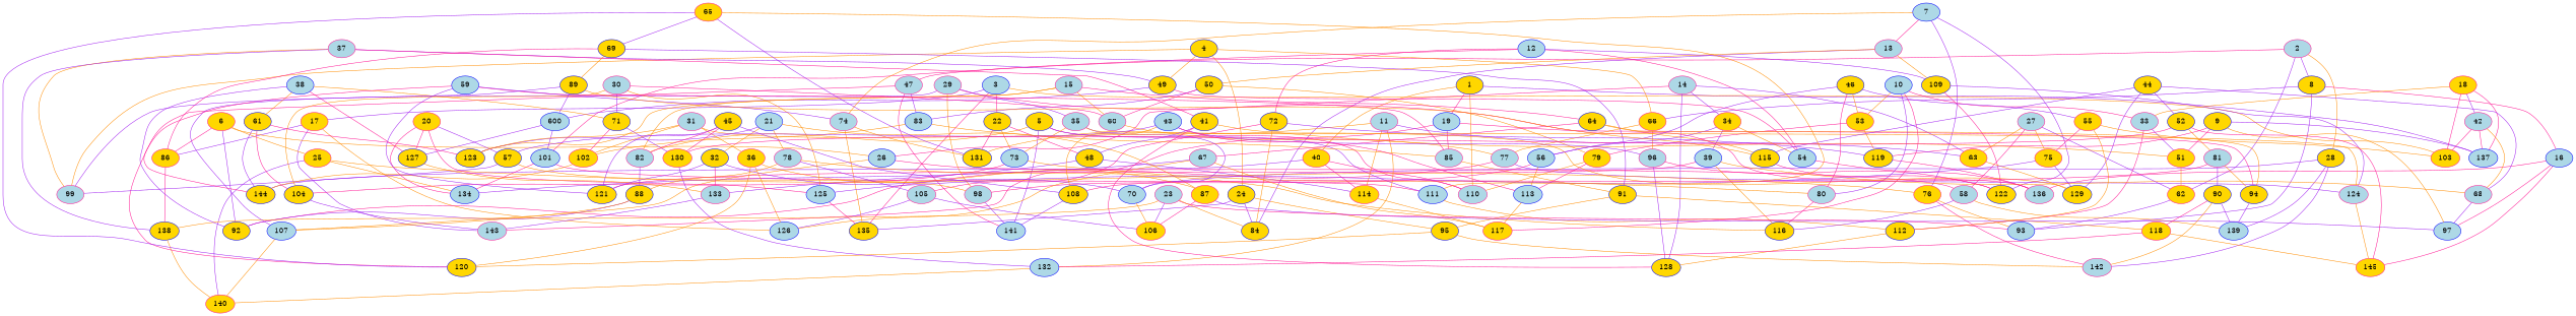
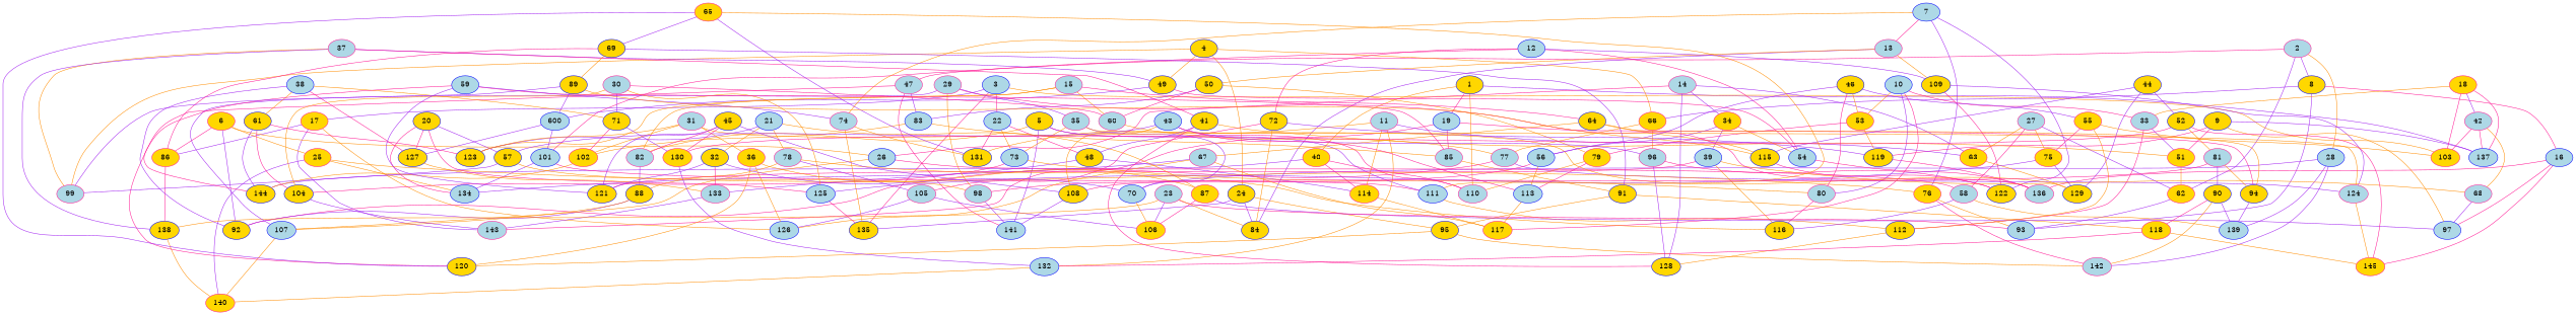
  graph {
    node [color=blue fillcolor=gold style=filled]
    edge [color=darkorange]
    19 [fillcolor=lightblue]
    1
    40 [color=deeppink]
    110 [color=deeppink fillcolor=lightblue]
    137 [fillcolor=lightblue]
    143 [color=deeppink fillcolor=lightblue]
    85 [color=deeppink fillcolor=lightblue]
    94
    114 [color=deeppink]
    144
    2 [color=deeppink fillcolor=lightblue]
    8
-   28
+   28 [fillcolor=lightblue]
    62 [color=deeppink]
    101 [fillcolor=lightblue]
    66 [color=deeppink]
    16 [fillcolor=lightblue]
    93 [fillcolor=lightblue]
    70 [fillcolor=lightblue]
    139 [fillcolor=lightblue]
    142 [color=deeppink fillcolor=lightblue]
    111 [fillcolor=lightblue]
    134 [fillcolor=lightblue]
    3 [fillcolor=lightblue]
    17 [color=deeppink]
-   22
+   22 [fillcolor=lightblue]
    103 [color=deeppink]
    135
    86 [color=deeppink]
    126 [fillcolor=lightblue]
    131
    48
    73 [fillcolor=lightblue]
    4
    24
    49
    99 [color=deeppink fillcolor=lightblue]
    84
    95
    54 [fillcolor=lightblue]
    n41 [fillcolor=lightblue label=600]
    96 [color=deeppink fillcolor=lightblue]
    77 [color=deeppink fillcolor=lightblue]
    5
    82 [color=deeppink fillcolor=lightblue]
    141 [fillcolor=lightblue]
    88
    112
    6 [color=deeppink]
    25 [color=deeppink]
    26 [fillcolor=lightblue]
    92
    76 [color=deeppink]
    140 [color=deeppink]
    58 [color=deeppink fillcolor=lightblue]
    107 [fillcolor=lightblue]
    138
    7 [fillcolor=lightblue]
    13 [color=deeppink fillcolor=lightblue]
    74 [color=deeppink fillcolor=lightblue]
    122
    109
    50
    97 [fillcolor=lightblue]
    136 [color=deeppink fillcolor=lightblue]
    145 [color=deeppink]
    9
    51 [color=deeppink]
    119
    10 [fillcolor=lightblue]
    33 [color=deeppink fillcolor=lightblue]
    53 [color=deeppink]
    80 [color=deeppink fillcolor=lightblue]
    117 [color=deeppink]
    79 [color=deeppink]
    116
    11 [color=deeppink fillcolor=lightblue]
    63 [color=deeppink]
    132 [fillcolor=lightblue]
    129
    12 [fillcolor=lightblue]
    47 [color=deeppink fillcolor=lightblue]
    72
    120
    83 [fillcolor=lightblue]
    105 [color=deeppink fillcolor=lightblue]
    124 [color=deeppink fillcolor=lightblue]
    60 [color=deeppink fillcolor=lightblue]
    14 [color=deeppink fillcolor=lightblue]
    34 [color=deeppink]
    128
    39 [fillcolor=lightblue]
    56 [fillcolor=lightblue]
    15 [color=deeppink fillcolor=lightblue]
    64
    123
    115
    67 [color=deeppink fillcolor=lightblue]
    18 [color=deeppink]
    42 [color=deeppink fillcolor=lightblue]
    68 [color=deeppink fillcolor=lightblue]
    91
-   20 [color=deeppink]
+   20
    57
    125 [fillcolor=lightblue]
    127
    98 [color=deeppink fillcolor=lightblue]
    133 [color=deeppink fillcolor=lightblue]
    21 [fillcolor=lightblue]
    32
    78 [color=deeppink fillcolor=lightblue]
    87 [color=deeppink]
    121
    106 [color=deeppink]
    104
    23 [color=deeppink fillcolor=lightblue]
    27 [color=deeppink fillcolor=lightblue]
    75 [color=deeppink]
    29 [color=deeppink fillcolor=lightblue]
    35 [color=deeppink fillcolor=lightblue]
    30 [color=deeppink fillcolor=lightblue]
    71
    102 [color=deeppink]
    130 [color=deeppink]
    31 [color=deeppink fillcolor=lightblue]
    36 [color=deeppink]
    113 [fillcolor=lightblue]
    37 [color=deeppink fillcolor=lightblue]
    41
    38 [fillcolor=lightblue]
    61
    43 [fillcolor=lightblue]
    108
    44
    52
    81 [color=deeppink fillcolor=lightblue]
    45
    46
    55 [color=deeppink]
    90
    59 [fillcolor=lightblue]
    65 [color=deeppink]
    69
    89
    118 [color=deeppink]
    19 -- 143 [color=deeppink]
    19 -- 85 [color=deeppink]
    19 -- 94 [color=deeppink]
    1 -- 19 [color=deeppink]
    1 -- 40
    1 -- 110
    1 -- 137 [color=purple]
    40 -- 110 [color=deeppink]
    40 -- 114 [color=deeppink]
    40 -- 144 [color=purple]
    85 -- 91
    94 -- 139 [color=purple]
    114 -- 117
    2 -- 8 [color=purple]
    2 -- 28
    2 -- 62 [color=purple]
    2 -- 101 [color=deeppink]
    8 -- 66 [color=purple]
    8 -- 16 [color=deeppink]
    8 -- 93 [color=purple]
    28 -- 70 [color=purple]
    28 -- 139 [color=purple]
    28 -- 142 [color=purple]
    62 -- 93 [color=purple]
    101 -- 111 [color=deeppink]
-   101 -- 134 [color=deeppink]
+   101 -- 134 [color=purple]
    66 -- 96
    66 -- 77
    16 -- 97 [color=deeppink]
    16 -- 136 [color=deeppink]
    16 -- 145 [color=deeppink]
    70 -- 106
    111 -- 112
    3 -- 17 [color=purple]
    3 -- 22 [color=deeppink]
    3 -- 103
    3 -- 135 [color=deeppink]
    17 -- 143 [color=purple]
    17 -- 86 [color=purple]
    17 -- 126
    22 -- 131 [color=deeppink]
    22 -- 48 [color=deeppink]
    22 -- 73
    86 -- 138 [color=deeppink]
    48 -- 114 [color=purple]
    48 -- 133 [color=purple]
    73 -- 80
    73 -- 104 [color=deeppink]
    4 -- 66
    4 -- 24
    4 -- 49
    4 -- 99
    24 -- 135 [color=purple]
    24 -- 84 [color=purple]
    24 -- 95
    49 -- 54 [color=deeppink]
    49 -- n41 [color=purple]
    95 -- 142
    95 -- 120
    54 -- 136 [color=deeppink]
    n41 -- 101 [color=purple]
    n41 -- 127 [color=purple]
    96 -- 122 [color=deeppink]
    96 -- 128 [color=purple]
    77 -- 92 [color=deeppink]
    77 -- 124 [color=purple]
    5 -- 110 [color=deeppink]
    5 -- 111 [color=purple]
    5 -- 82
    5 -- 141 [color=purple]
    82 -- 88 [color=purple]
    88 -- 92 [color=purple]
    88 -- 107
    112 -- 128
    6 -- 86 [color=deeppink]
    6 -- 25
    6 -- 26
    6 -- 92 [color=purple]
    25 -- 134
    25 -- 76
    25 -- 140 [color=purple]
    26 -- 58 [color=deeppink]
    26 -- 107
    76 -- 93
    76 -- 142 [color=deeppink]
    58 -- 139
    58 -- 116 [color=purple]
    107 -- 140
    138 -- 140
    7 -- 76 [color=purple]
    7 -- 13 [color=deeppink]
    7 -- 74
    7 -- 122 [color=purple]
    13 -- 84 [color=purple]
    13 -- 109
    13 -- 50
    74 -- 135
    74 -- 131
    109 -- 122 [color=deeppink]
    109 -- 124 [color=purple]
    50 -- 79
    50 -- 83 [color=purple]
    50 -- 60 [color=deeppink]
    9 -- 137 [color=purple]
    9 -- 97
    9 -- 51 [color=deeppink]
    9 -- 119 [color=deeppink]
    51 -- 62
    119 -- 136 [color=deeppink]
    10 -- 33 [color=deeppink]
    10 -- 53
    10 -- 80 [color=purple]
    10 -- 117 [color=deeppink]
    33 -- 112 [color=deeppink]
    33 -- 51 [color=purple]
    53 -- 119
    53 -- 79 [color=deeppink]
    80 -- 116 [color=deeppink]
    79 -- 110
    79 -- 113 [color=deeppink]
    11 -- 114
    11 -- 131
    11 -- 63 [color=purple]
    11 -- 132
    63 -- 129
    132 -- 140
    12 -- 54 [color=deeppink]
    12 -- 109 [color=purple]
    12 -- 47 [color=deeppink]
    12 -- 72 [color=deeppink]
    47 -- 141 [color=deeppink]
    47 -- 120 [color=deeppink]
    47 -- 83 [color=purple]
    72 -- 84
    72 -- 119 [color=purple]
    72 -- 105 [color=deeppink]
    83 -- 85
    83 -- 102
    105 -- 126 [color=purple]
    105 -- 106 [color=purple]
    124 -- 145
    60 -- 77
    14 -- 26 [color=deeppink]
    14 -- 63 [color=purple]
    14 -- 34 [color=purple]
    14 -- 128 [color=purple]
    34 -- 54
    34 -- 39 [color=purple]
    34 -- 56 [color=purple]
    39 -- 116
    39 -- 68
    39 -- 121 [color=deeppink]
    56 -- 98 [color=deeppink]
    56 -- 113
    15 -- 82
    15 -- 60
    15 -- 64 [color=deeppink]
    15 -- 123
    64 -- 94
    64 -- 115
-   64 -- 67 [color=deeppink]
+   64 -- 67
    115 -- 122 [color=deeppink]
    67 -- 134 [color=purple]
    67 -- 126
    67 -- 117
    18 -- 137 [color=deeppink]
    18 -- 103 [color=deeppink]
    18 -- 33
    18 -- 42 [color=purple]
    42 -- 137 [color=deeppink]
    42 -- 103 [color=deeppink]
    42 -- 68
    68 -- 97 [color=purple]
    91 -- 95
    91 -- 118
    20 -- 134 [color=deeppink]
    20 -- 57 [color=purple]
    20 -- 125 [color=deeppink]
    20 -- 127 [color=deeppink]
    57 -- 99 [color=purple]
    57 -- 98
    125 -- 135 [color=deeppink]
    127 -- 133
    98 -- 141 [color=purple]
    133 -- 143 [color=purple]
    21 -- 123 [color=purple]
    21 -- 32
    21 -- 78
    21 -- 87
    32 -- 70 [color=purple]
    32 -- 133 [color=deeppink]
    32 -- 121 [color=purple]
    78 -- 88
    78 -- 116
    78 -- 105 [color=purple]
    87 -- 97 [color=purple]
    87 -- 106 [color=deeppink]
    104 -- 143 [color=purple]
    23 -- 93 [color=deeppink]
    23 -- 84
    23 -- 138
    23 -- 106 [color=purple]
    27 -- 62 [color=purple]
    27 -- 58 [color=deeppink]
    27 -- 63
    27 -- 75
    75 -- 129 [color=purple]
    75 -- 125 [color=purple]
    29 -- 107 [color=purple]
    29 -- 136 [color=deeppink]
    29 -- 98
    29 -- 35 [color=purple]
    35 -- 70 [color=purple]
    35 -- 73
    35 -- 124
    30 -- 60 [color=deeppink]
    30 -- 125
    30 -- 104
    30 -- 71 [color=purple]
    71 -- 102 [color=deeppink]
    71 -- 130 [color=purple]
    102 -- 144
    130 -- 132 [color=purple]
    31 -- 129
    31 -- 123
    31 -- 102
    31 -- 36
    36 -- 126
    36 -- 120
    36 -- 87
    113 -- 117
    37 -- 49 [color=purple]
    37 -- 99
    37 -- 138 [color=purple]
    37 -- 41 [color=deeppink]
    41 -- 48 [color=purple]
    41 -- 51
    41 -- 128 [color=deeppink]
    38 -- 92 [color=purple]
    38 -- 127 [color=deeppink]
    38 -- 71
    38 -- 61
    61 -- 144 [color=purple]
    61 -- 123 [color=deeppink]
    61 -- 104 [color=deeppink]
    43 -- 96 [color=purple]
    43 -- 57 [color=purple]
    43 -- 113 [color=deeppink]
    43 -- 108
    108 -- 141 [color=purple]
    44 -- 129 [color=purple]
    44 -- 115 [color=purple]
-   44 -- 68 [color=purple]
    44 -- 52 [color=purple]
    52 -- 145 [color=deeppink]
    52 -- 130 [color=deeppink]
    52 -- 81
    81 -- 94
    81 -- 108 [color=deeppink]
    81 -- 90 [color=purple]
    45 -- 82 [color=deeppink]
    45 -- 121 [color=purple]
    45 -- 130 [color=deeppink]
    45 -- 108 [color=purple]
    46 -- 53
    46 -- 80 [color=deeppink]
    46 -- 56 [color=purple]
    46 -- 55 [color=purple]
    55 -- 103
    55 -- 112
    55 -- 75 [color=deeppink]
    90 -- 139 [color=purple]
    90 -- 142
    90 -- 118 [color=deeppink]
    59 -- 85 [color=deeppink]
    59 -- 144 [color=deeppink]
    59 -- 74 [color=purple]
    59 -- 121 [color=purple]
    65 -- 111
    65 -- 131 [color=purple]
    65 -- 120 [color=purple]
    65 -- 69 [color=purple]
    69 -- 86 [color=deeppink]
    69 -- 91 [color=purple]
    69 -- 89
    89 -- 99 [color=purple]
    89 -- n41 [color=purple]
    89 -- 115
    118 -- 145
    118 -- 132 [color=deeppink]
  }
